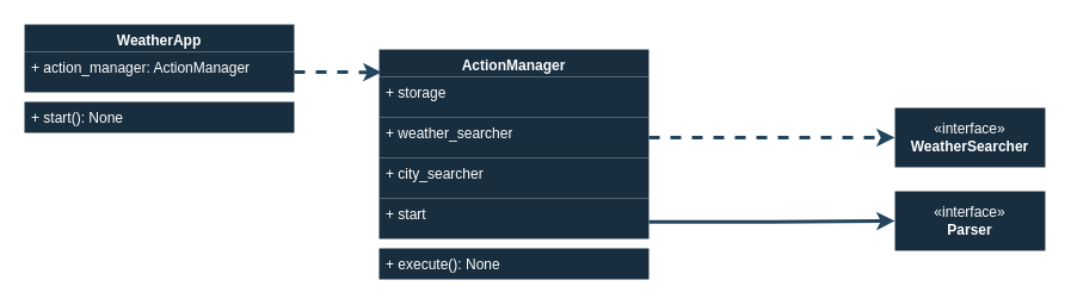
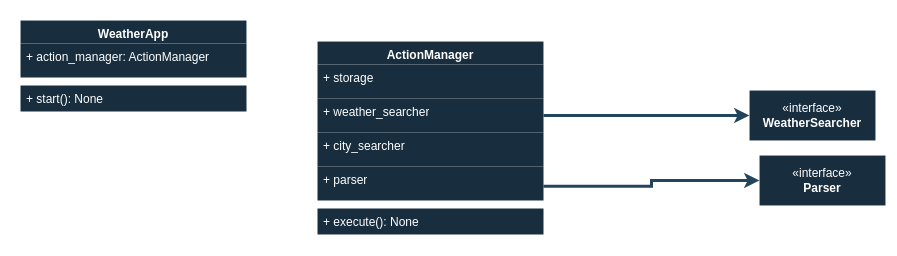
  <mxCell id="0" />
  <mxCell id="1" parent="0" />
  <mxCell id="2" value="WeatherApp" style="swimlane;fontStyle=1;align=center;verticalAlign=top;childLayout=stackLayout;horizontal=1;startSize=23;horizontalStack=0;resizeParent=1;resizeParentMax=0;resizeLast=0;collapsible=1;marginBottom=0;whiteSpace=wrap;html=1;labelBackgroundColor=none;fillColor=#182E3E;strokeColor=#FFFFFF;fontColor=#FFFFFF;strokeWidth=0;" parent="1" vertex="1"><mxGeometry x="20" y="20" width="226" height="91" as="geometry" /></mxCell>
  <mxCell id="3" value="+ action_manager: ActionManager" style="text;strokeColor=none;fillColor=#182E3E;align=left;verticalAlign=top;spacingLeft=4;spacingRight=4;overflow=hidden;rotatable=0;points=[[0,0.5],[1,0.5]];portConstraint=eastwest;whiteSpace=wrap;html=1;labelBackgroundColor=none;fontColor=#FFFFFF;" parent="2" vertex="1"><mxGeometry y="23" width="226" height="34" as="geometry" /></mxCell>
  <mxCell id="4" value="" style="line;strokeWidth=1;fillColor=#182E3E;align=left;verticalAlign=middle;spacingTop=-1;spacingLeft=3;spacingRight=3;rotatable=0;labelPosition=right;points=[];portConstraint=eastwest;strokeColor=#FFFFFF;labelBackgroundColor=none;fontColor=#FFFFFF;" parent="2" vertex="1"><mxGeometry y="57" width="226" height="8" as="geometry" /></mxCell>
  <mxCell id="5" value="+ start(): None" style="text;strokeColor=none;fillColor=#182E3E;align=left;verticalAlign=top;spacingLeft=4;spacingRight=4;overflow=hidden;rotatable=0;points=[[0,0.5],[1,0.5]];portConstraint=eastwest;whiteSpace=wrap;html=1;labelBackgroundColor=none;fontColor=#FFFFFF;" parent="2" vertex="1"><mxGeometry y="65" width="226" height="26" as="geometry" /></mxCell>
  <mxCell id="6" value="«interface»&lt;br&gt;&lt;b&gt;WeatherSearcher&lt;/b&gt;" style="html=1;whiteSpace=wrap;labelBackgroundColor=none;fillColor=#182E3E;strokeColor=#FFFFFF;fontColor=#FFFFFF;strokeWidth=0;" parent="1" vertex="1"><mxGeometry x="749" y="90" width="126" height="50" as="geometry" /></mxCell>
- <mxCell id="7" style="edgeStyle=orthogonalEdgeStyle;rounded=0;orthogonalLoop=1;jettySize=auto;html=1;exitX=1;exitY=0.5;exitDx=0;exitDy=0;entryX=0;entryY=0.5;entryDx=0;entryDy=0;strokeColor=#23445D;dashed=1;strokeWidth=3;" parent="1" source="11" target="6" edge="1"><mxGeometry relative="1" as="geometry" /></mxCell>
+ <mxCell id="7" style="edgeStyle=orthogonalEdgeStyle;rounded=0;orthogonalLoop=1;jettySize=auto;html=1;exitX=1;exitY=0.5;exitDx=0;exitDy=0;entryX=0;entryY=0.5;entryDx=0;entryDy=0;strokeColor=#23445D;dashed=0;strokeWidth=3;" parent="1" source="11" target="6" edge="1"><mxGeometry relative="1" as="geometry" /></mxCell>
  <mxCell id="8" style="edgeStyle=orthogonalEdgeStyle;rounded=0;orthogonalLoop=1;jettySize=auto;html=1;exitX=1;exitY=0.75;exitDx=0;exitDy=0;entryX=0;entryY=0.5;entryDx=0;entryDy=0;dashed=0;strokeWidth=3;strokeColor=#23445D;" edge="1" parent="1" source="9" target="17"><mxGeometry relative="1" as="geometry" /></mxCell>
  <mxCell id="9" value="ActionManager" style="swimlane;fontStyle=1;align=center;verticalAlign=top;childLayout=stackLayout;horizontal=1;startSize=23;horizontalStack=0;resizeParent=1;resizeParentMax=0;resizeLast=0;collapsible=1;marginBottom=0;whiteSpace=wrap;html=1;labelBackgroundColor=none;fillColor=#182E3E;strokeColor=#FFFFFF;fontColor=#FFFFFF;strokeWidth=0;" parent="1" vertex="1"><mxGeometry x="317" y="41" width="226" height="193" as="geometry" /></mxCell>
  <mxCell id="10" value="+ storage" style="text;strokeColor=none;fillColor=#182E3E;align=left;verticalAlign=top;spacingLeft=4;spacingRight=4;overflow=hidden;rotatable=0;points=[[0,0.5],[1,0.5]];portConstraint=eastwest;whiteSpace=wrap;html=1;labelBackgroundColor=none;fontColor=#FFFFFF;" parent="9" vertex="1"><mxGeometry y="23" width="226" height="34" as="geometry" /></mxCell>
  <mxCell id="11" value="+ weather_searcher" style="text;strokeColor=none;fillColor=#182E3E;align=left;verticalAlign=top;spacingLeft=4;spacingRight=4;overflow=hidden;rotatable=0;points=[[0,0.5],[1,0.5]];portConstraint=eastwest;whiteSpace=wrap;html=1;labelBackgroundColor=none;fontColor=#FFFFFF;" parent="9" vertex="1"><mxGeometry y="57" width="226" height="34" as="geometry" /></mxCell>
  <mxCell id="12" value="+ city_searcher" style="text;strokeColor=none;fillColor=#182E3E;align=left;verticalAlign=top;spacingLeft=4;spacingRight=4;overflow=hidden;rotatable=0;points=[[0,0.5],[1,0.5]];portConstraint=eastwest;whiteSpace=wrap;html=1;labelBackgroundColor=none;fontColor=#FFFFFF;" parent="9" vertex="1"><mxGeometry y="91" width="226" height="34" as="geometry" /></mxCell>
- <mxCell id="13" value="+ start" style="text;strokeColor=none;fillColor=#182E3E;align=left;verticalAlign=top;spacingLeft=4;spacingRight=4;overflow=hidden;rotatable=0;points=[[0,0.5],[1,0.5]];portConstraint=eastwest;whiteSpace=wrap;html=1;labelBackgroundColor=none;fontColor=#FFFFFF;" vertex="1" parent="9"><mxGeometry y="125" width="226" height="34" as="geometry" /></mxCell>
+ <mxCell id="13" value="+ parser" style="text;strokeColor=none;fillColor=#182E3E;align=left;verticalAlign=top;spacingLeft=4;spacingRight=4;overflow=hidden;rotatable=0;points=[[0,0.5],[1,0.5]];portConstraint=eastwest;whiteSpace=wrap;html=1;labelBackgroundColor=none;fontColor=#FFFFFF;" vertex="1" parent="9"><mxGeometry y="125" width="226" height="34" as="geometry" /></mxCell>
  <mxCell id="14" value="" style="line;strokeWidth=1;fillColor=#182E3E;align=left;verticalAlign=middle;spacingTop=-1;spacingLeft=3;spacingRight=3;rotatable=0;labelPosition=right;points=[];portConstraint=eastwest;strokeColor=#FFFFFF;labelBackgroundColor=none;fontColor=#FFFFFF;" parent="9" vertex="1"><mxGeometry y="159" width="226" height="8" as="geometry" /></mxCell>
  <mxCell id="15" value="+ execute(): None" style="text;strokeColor=none;fillColor=#182E3E;align=left;verticalAlign=top;spacingLeft=4;spacingRight=4;overflow=hidden;rotatable=0;points=[[0,0.5],[1,0.5]];portConstraint=eastwest;whiteSpace=wrap;html=1;labelBackgroundColor=none;fontColor=#FFFFFF;" parent="9" vertex="1"><mxGeometry y="167" width="226" height="26" as="geometry" /></mxCell>
- <mxCell id="16" style="edgeStyle=orthogonalEdgeStyle;rounded=0;orthogonalLoop=1;jettySize=auto;html=1;exitX=1;exitY=0.5;exitDx=0;exitDy=0;entryX=0.009;entryY=0.1;entryDx=0;entryDy=0;entryPerimeter=0;dashed=1;strokeWidth=3;strokeColor=#23445D;" parent="1" source="3" target="9" edge="1"><mxGeometry relative="1" as="geometry" /></mxCell>
- <mxCell id="17" value="«interface»&lt;br&gt;&lt;b&gt;Parser&lt;/b&gt;" style="html=1;whiteSpace=wrap;labelBackgroundColor=none;fillColor=#182E3E;strokeColor=#FFFFFF;fontColor=#FFFFFF;strokeWidth=0;" vertex="1" parent="1"><mxGeometry x="749" y="160" width="126" height="50" as="geometry" /></mxCell>
+ <mxCell id="17" value="«interface»&lt;br&gt;&lt;b&gt;Parser&lt;/b&gt;" style="html=1;whiteSpace=wrap;labelBackgroundColor=none;fillColor=#182E3E;strokeColor=#FFFFFF;fontColor=#FFFFFF;strokeWidth=0;" vertex="1" parent="1"><mxGeometry x="759" y="155" width="126" height="50" as="geometry" /></mxCell>
